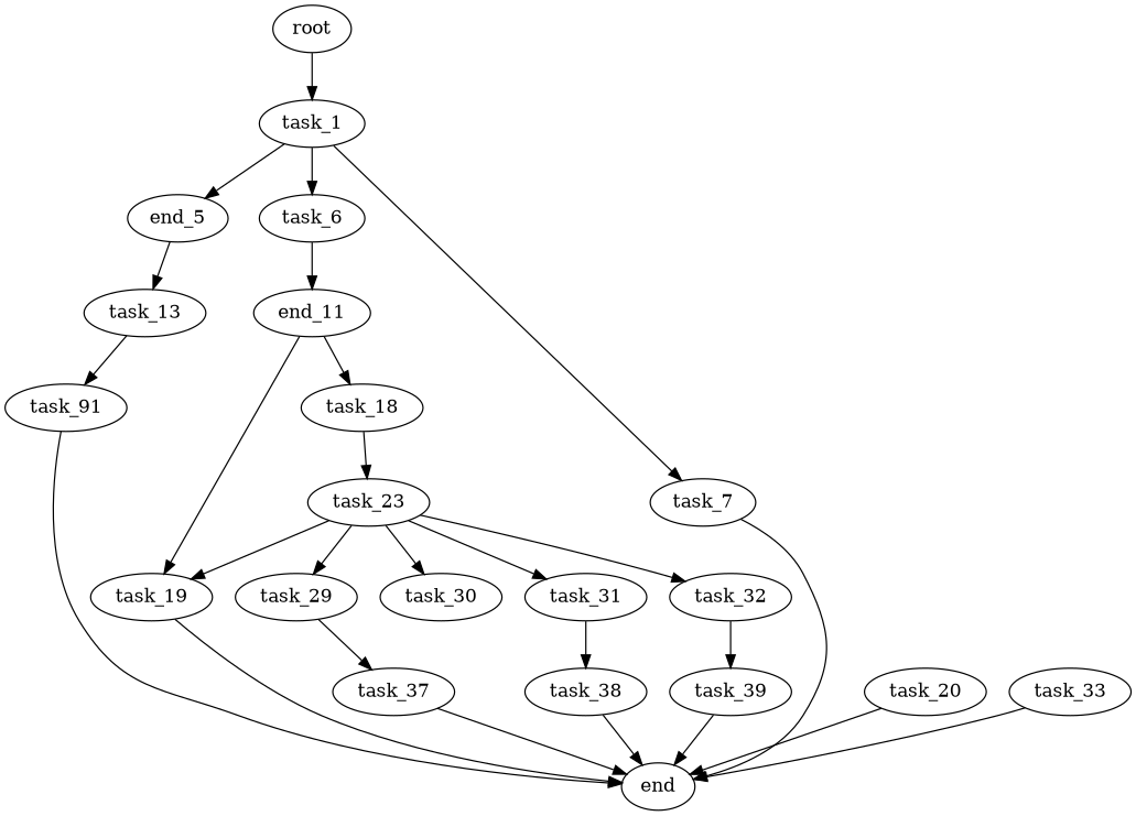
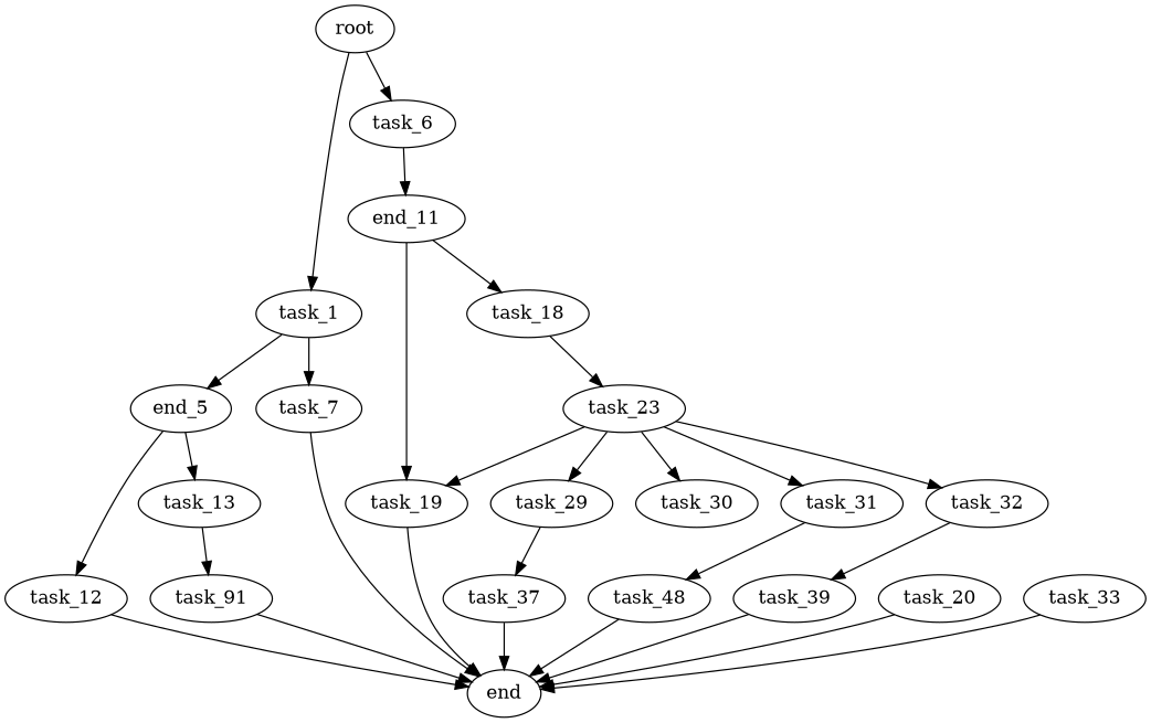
  digraph {
    root
    task_1
    n3 [label=end_5]
    task_6
    task_7
+   task_12
    task_13
    n8 [label=end_11]
    end
    n10 [label=task_91]
    task_18
    task_19
    task_20
    task_23
    task_29
    task_30
    task_31
    task_32
    task_37
-   task_38
+   task_38 [label=task_48]
    task_39
    task_33
    root -> task_1
    task_1 -> n3
-   task_1 -> task_6
+   root -> task_6
    task_1 -> task_7
+   n3 -> task_12
    n3 -> task_13
    task_6 -> n8
    task_7 -> end
+   task_12 -> end
    task_13 -> n10
    n8 -> task_18
    n8 -> task_19
    n10 -> end
    task_18 -> task_23
    task_19 -> end
    task_20 -> end
    task_23 -> task_19
    task_23 -> task_29
    task_23 -> task_30
    task_23 -> task_31
    task_23 -> task_32
    task_29 -> task_37
    task_31 -> task_38
    task_32 -> task_39
    task_37 -> end
    task_38 -> end
    task_39 -> end
    task_33 -> end
  }
